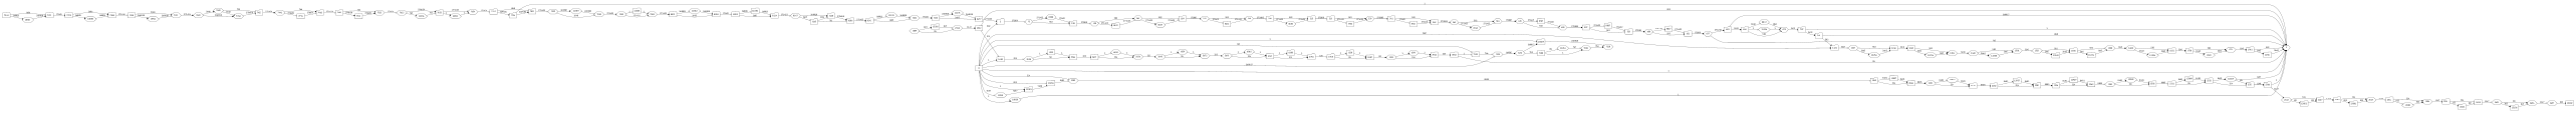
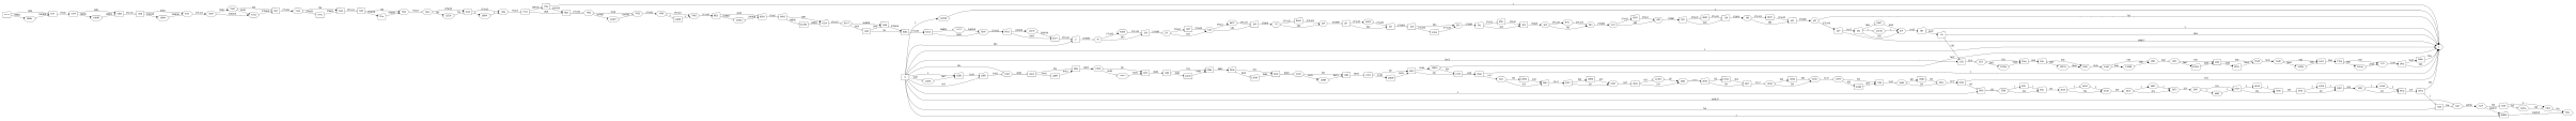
  digraph {
    fontname="JetBrains Mono"
    rankdir=LR
    node [fontname="JetBrains Mono" shape=folder]
    edge [arrowhead=odot fontname="JetBrains Mono"]
    75 [shape=hexagon]
    2
    120
    8588 [shape=hexagon]
    138 [shape=hexagon]
    168 [shape=hexagon]
    8617
    189
    8637 [shape=hexagon]
    222 [shape=hexagon]
    249 [shape=hexagon]
    8663
    294
    315
    8683 [shape=hexagon]
    318
    339 [shape=hexagon]
    8703
    341
    362
    8723
    363 [shape=hexagon]
    384 [shape=hexagon]
    8743 [shape=hexagon]
    435 [shape=hexagon]
    480 [shape=hexagon]
    8787
    507
    528
    8807
    600 [shape=hexagon]
    621
    8827
    637 [shape=hexagon]
    1 [shape=hexagon]
    639
    654
    675 [shape=hexagon]
    8847 [shape=hexagon]
    11196 [shape=hexagon]
    707
    741
    1131
    1225 [shape=hexagon]
    1246
    13256 [shape=hexagon]
    1363
    1384 [shape=hexagon]
    13276 [shape=hexagon]
    1468 [shape=hexagon]
    1501 [shape=hexagon]
    13308 [shape=hexagon]
    1520 [shape=hexagon]
    1555
    13342
    1588 [shape=hexagon]
    13374
    1600 [shape=hexagon]
    1621
    13394 [shape=hexagon]
    1750
    1771 [shape=hexagon]
    13414 [shape=hexagon]
    1961
    14564
    1983 [shape=hexagon]
    2043
    2064
    12897
    2150 [shape=hexagon]
    2171
    12917 [shape=hexagon]
    2182
    2203
    12937
    2236
    2269
    12969
    2281 [shape=hexagon]
    2302
    12989 [shape=hexagon]
    2311
    2332
    13009
    2353
    13019 [shape=hexagon]
    2366
    2443 [shape=hexagon]
    2467
    13052
    2497
    2527 [shape=hexagon]
    13081
    2563
    2584 [shape=hexagon]
    13101 [shape=hexagon]
    2594
    2615
    13121
    2620 [shape=hexagon]
    2656 [shape=hexagon]
    13156
    2695 [shape=hexagon]
+   2722
    13182
    2889 [shape=hexagon]
    2910 [shape=hexagon]
    13202
    2922
    3483
    3528 [shape=hexagon]
    3564
    5993
    3615
    3636 [shape=hexagon]
    6013 [shape=hexagon]
    3645 [shape=hexagon]
    3672 [shape=hexagon]
    6039 [shape=hexagon]
    3693 [shape=hexagon]
    3717
    6062 [shape=hexagon]
    3756
    6100
    3758
    3887
    6228
    3921 [shape=hexagon]
    3942
    6248 [shape=hexagon]
    3963
    7123
    7125 [shape=hexagon]
    7175 [shape=hexagon]
    7180
    10829
    7201 [shape=hexagon]
    11216 [shape=hexagon]
    7210 [shape=hexagon]
    7249
    7270
    10865 [shape=hexagon]
    7279
    7300
    10885 [shape=hexagon]
    7318
    7378 [shape=hexagon]
    10944 [shape=hexagon]
    7387 [shape=hexagon]
    7402 [shape=hexagon]
    7740 [shape=hexagon]
    7423
    7441 [shape=hexagon]
    7462
    7774
    7492
    7513 [shape=hexagon]
    7794
    7612 [shape=hexagon]
    7633
    11236 [shape=hexagon]
    7654 [shape=hexagon]
    10984 [shape=hexagon]
    7717
    7734
    7815
    7932 [shape=hexagon]
    7953 [shape=hexagon]
    11007 [shape=hexagon]
    7959 [shape=hexagon]
    7983 [shape=hexagon]
    11030
    8025
    8058
    11062 [shape=hexagon]
    8093
    8114
    11082
    8147 [shape=hexagon]
    8165
    8168
    8186
    8243
    8264 [shape=hexagon]
    11122 [shape=hexagon]
    8422
    8477
    11176 [shape=hexagon]
    10828 [shape=hexagon]
    11280 [shape=hexagon]
    11281
    11854
    0
    75 -> 120 [arrowhead=tee label=582]
    75 -> 8588 [arrowhead=dot label=271423]
    2 -> 75 [label=272005]
    120 -> 138 [label=272005]
    8588 -> 120 [label=271423]
    138 -> 168 [arrowhead=dot label=582]
    138 -> 8617 [arrowhead=tee label=271423]
    168 -> 189 [label=582]
    168 -> 8637 [arrowhead=dot label=271423]
    8617 -> 168 [label=271423]
    189 -> 222 [arrowhead=tee label=272005]
    8637 -> 189 [label=271423]
    222 -> 249 [arrowhead=tee label=582]
    222 -> 8663 [label=271423]
    249 -> 294 [label=272005]
    8663 -> 249 [label=271423]
    294 -> 315 [arrowhead=tee label=582]
    294 -> 8683 [arrowhead=tee label=271423]
    315 -> 318 [label=272005]
    8683 -> 315 [label=271423]
    318 -> 339 [arrowhead=dot label=582]
    318 -> 8703 [label=271423]
    339 -> 341 [arrowhead=tee label=272005]
    8703 -> 339 [arrowhead=tee label=271423]
    341 -> 362 [arrowhead=dot label=582]
    341 -> 8723 [label=271423]
    362 -> 363 [arrowhead=tee label=272005]
    8723 -> 362 [arrowhead=tee label=271423]
    363 -> 384 [arrowhead=dot label=582]
    363 -> 8743 [arrowhead=dot label=271423]
    384 -> 435 [arrowhead=dot label=272005]
    8743 -> 384 [label=271423]
    435 -> 480 [label=582]
    435 -> 8787 [arrowhead=tee label=271423]
    480 -> 507 [arrowhead=dot label=272005]
    8787 -> 480 [arrowhead=tee label=271423]
    507 -> 528 [label=583]
    507 -> 8807 [label=271422]
    528 -> 600 [arrowhead=dot label=272005]
    8807 -> 528 [label=271422]
    600 -> 621 [arrowhead=tee label=583]
    600 -> 8827 [arrowhead=tee label=271422]
    621 -> 637 [arrowhead=dot label=272005]
    8827 -> 621 [label=271422]
    637 -> 1 [arrowhead=dot label=765]
    637 -> 639 [arrowhead=dot label=271240]
    639 -> 1 [arrowhead=dot label=268817]
    639 -> 654 [arrowhead=dot label=2423]
    654 -> 675 [arrowhead=tee label=582]
    654 -> 8847 [label=1840]
    654 -> 11196 [label=1]
    675 -> 707 [arrowhead=tee label=2423]
    8847 -> 675 [arrowhead=tee label=1840]
    11196 -> 675 [arrowhead=tee label=1]
    707 -> 1 [label=1]
    707 -> 741 [arrowhead=dot label=2422]
    741 -> 1 [label=1840]
    741 -> 1131 [arrowhead=tee label=582]
    1131 -> 1225 [label=3245]
    1225 -> 1246 [arrowhead=tee label=582]
    1225 -> 13256 [arrowhead=tee label=2663]
    1246 -> 1363 [arrowhead=dot label=3245]
    13256 -> 1246 [arrowhead=tee label=2663]
    1363 -> 1384 [arrowhead=dot label=582]
    1363 -> 13276 [arrowhead=tee label=2663]
    1384 -> 1468 [arrowhead=tee label=3245]
    13276 -> 1384 [arrowhead=dot label=2663]
    1468 -> 1501 [label=582]
    1468 -> 13308 [arrowhead=dot label=2663]
    1501 -> 1520 [label=3245]
    13308 -> 1501 [arrowhead=dot label=2663]
    1520 -> 1555 [arrowhead=tee label=582]
    1520 -> 13342 [arrowhead=dot label=2663]
    1555 -> 1588 [label=582]
    1555 -> 13374 [arrowhead=dot label=2663]
    13342 -> 1555 [arrowhead=dot label=2663]
    1588 -> 1600 [arrowhead=dot label=3245]
    13374 -> 1588 [arrowhead=tee label=2663]
    1600 -> 1621 [arrowhead=dot label=582]
    1600 -> 13394 [arrowhead=tee label=2663]
    1621 -> 1750 [arrowhead=dot label=3245]
    13394 -> 1621 [label=2663]
    1750 -> 1771 [arrowhead=dot label=582]
    1750 -> 13414 [arrowhead=dot label=2663]
    1771 -> 1961 [arrowhead=dot label=3245]
    13414 -> 1771 [arrowhead=tee label=2663]
    1961 -> 1 [arrowhead=tee label=582]
    1961 -> 14564 [arrowhead=dot label=2663]
    14564 -> 1 [arrowhead=dot label=2663]
    1983 -> 2043 [label=8805]
    2043 -> 2064 [label=324]
    2043 -> 12897 [label=8481]
    2064 -> 2150 [arrowhead=dot label=8805]
    12897 -> 2064 [arrowhead=dot label=8481]
    2150 -> 2171 [arrowhead=dot label=324]
    2150 -> 12917 [label=8481]
    2171 -> 2182 [arrowhead=tee label=8805]
    12917 -> 2171 [arrowhead=dot label=8481]
    2182 -> 2203 [arrowhead=tee label=324]
    2182 -> 12937 [arrowhead=tee label=8481]
    2203 -> 2236 [arrowhead=dot label=8805]
    12937 -> 2203 [arrowhead=dot label=8481]
    2236 -> 2269 [arrowhead=dot label=324]
    2236 -> 12969 [label=8481]
    2269 -> 2281 [label=8805]
    12969 -> 2269 [label=8481]
    2281 -> 2302 [arrowhead=tee label=324]
    2281 -> 12989 [arrowhead=dot label=8481]
    2302 -> 2311 [label=8805]
    12989 -> 2302 [arrowhead=tee label=8481]
    2311 -> 2332 [arrowhead=dot label=324]
    2311 -> 13009 [arrowhead=dot label=8481]
    2332 -> 2353 [label=324]
    2332 -> 13019 [arrowhead=dot label=8481]
    13009 -> 2332 [arrowhead=tee label=8481]
    2353 -> 2366 [arrowhead=dot label=1148]
    13019 -> 1 [arrowhead=tee label=7657]
    13019 -> 2353 [arrowhead=tee label=824]
    2366 -> 1 [label=1]
    2366 -> 2443 [arrowhead=tee label=1147]
    2443 -> 2467 [arrowhead=tee label=324]
    2443 -> 13052 [arrowhead=tee label=823]
    2467 -> 2497 [arrowhead=dot label=1147]
    13052 -> 2467 [arrowhead=dot label=823]
    2497 -> 2527 [arrowhead=dot label=324]
    2497 -> 13081 [arrowhead=dot label=823]
    2527 -> 2563 [label=1147]
    13081 -> 2527 [arrowhead=tee label=823]
    2563 -> 2584 [arrowhead=dot label=324]
    2563 -> 13101 [label=823]
    2584 -> 2594 [arrowhead=tee label=1147]
    13101 -> 2584 [arrowhead=dot label=823]
    2594 -> 2615 [label=324]
    2594 -> 13121 [arrowhead=tee label=823]
    2615 -> 2620 [label=1147]
    13121 -> 2615 [label=823]
    2620 -> 2656 [arrowhead=dot label=324]
    2620 -> 13156 [arrowhead=dot label=823]
    2656 -> 2695 [label=1147]
    13156 -> 2656 [label=823]
+   2695 -> 2722 [arrowhead=tee label=324]
    2695 -> 13182 [arrowhead=tee label=823]
+   2722 -> 2889 [label=1147]
+   13182 -> 2722 [arrowhead=dot label=823]
    2889 -> 2910 [label=324]
    2889 -> 13202 [arrowhead=dot label=823]
    2910 -> 2922 [arrowhead=dot label=1147]
    13202 -> 2910 [label=823]
    2922 -> 1 [arrowhead=tee label=823]
    2922 -> 3483 [label=324]
    3483 -> 3528 [label=325]
    3528 -> 3564 [arrowhead=dot label=324]
    3528 -> 5993 [arrowhead=tee label=1]
    3564 -> 3615 [arrowhead=tee label=325]
    5993 -> 3564 [label=1]
    3615 -> 3636 [arrowhead=tee label=324]
    3615 -> 6013 [label=1]
    3636 -> 3645 [arrowhead=tee label=325]
    6013 -> 3636 [arrowhead=tee label=1]
    3645 -> 3672 [arrowhead=dot label=324]
    3645 -> 6039 [arrowhead=dot label=1]
    3672 -> 3693 [arrowhead=tee label=325]
    6039 -> 3672 [arrowhead=dot label=1]
    3693 -> 3717 [label=324]
    3693 -> 6062 [arrowhead=tee label=1]
    3717 -> 3756 [arrowhead=dot label=324]
    3717 -> 6100 [arrowhead=tee label=1]
    6062 -> 3717 [arrowhead=dot label=1]
    3756 -> 3758 [label=325]
    6100 -> 3756 [label=1]
    3758 -> 3887 [arrowhead=dot label=324]
    3758 -> 6228 [arrowhead=tee label=1]
    3887 -> 3921 [arrowhead=dot label=325]
    6228 -> 3887 [arrowhead=tee label=1]
    3921 -> 3942 [arrowhead=tee label=324]
    3921 -> 6248 [arrowhead=dot label=1]
    3942 -> 3963 [arrowhead=tee label=325]
    6248 -> 3942 [arrowhead=dot label=1]
    3963 -> 1 [arrowhead=tee label=324]
    3963 -> 7123 [label=1]
    7123 -> 7125 [label=766]
    7125 -> 7175 [arrowhead=dot label=269583]
    7175 -> 7180 [label=766]
    7175 -> 10829 [arrowhead=dot label=268817]
    7180 -> 7201 [arrowhead=dot label=1]
    7180 -> 11216 [label=765]
    10829 -> 7210 [label=268818]
    7201 -> 7210 [arrowhead=dot label=766]
    11216 -> 7201 [label=765]
    7249 -> 7270 [label=2606]
    7249 -> 10865 [arrowhead=tee label=268818]
    7270 -> 7279 [arrowhead=tee label=271424]
    10865 -> 7270 [arrowhead=dot label=268818]
    7279 -> 7300 [arrowhead=dot label=2606]
    7279 -> 10885 [arrowhead=dot label=268818]
    7300 -> 7318 [label=271424]
    10885 -> 7300 [label=268818]
    7318 -> 7378 [arrowhead=tee label=2606]
    7318 -> 10944 [arrowhead=dot label=268818]
    7378 -> 7387 [arrowhead=dot label=271424]
    10944 -> 7378 [label=268818]
    7387 -> 7402 [arrowhead=dot label=2606]
    7387 -> 7740 [arrowhead=dot label=268818]
    7402 -> 7740 [arrowhead=tee label=1840]
    7402 -> 7423 [label=766]
    7740 -> 7423 [arrowhead=tee label=270658]
    7423 -> 7441 [arrowhead=dot label=271424]
    7441 -> 7462 [arrowhead=dot label=766]
    7441 -> 7774 [label=270658]
    7462 -> 7492 [label=271424]
    7774 -> 7462 [label=270658]
    7492 -> 7513 [arrowhead=tee label=766]
    7492 -> 7794 [arrowhead=dot label=270658]
    7513 -> 7612 [label=271424]
    7794 -> 7513 [arrowhead=dot label=270658]
    7612 -> 7633 [arrowhead=dot label=270659]
    7612 -> 11236 [arrowhead=tee label=765]
    7633 -> 7654 [arrowhead=tee label=271423]
    7633 -> 10984 [arrowhead=dot label=1]
    11236 -> 7633 [label=765]
    7654 -> 7717 [label=271424]
    10984 -> 7654 [arrowhead=tee label=1]
    7717 -> 7734 [arrowhead=tee label=269584]
    7717 -> 7815 [label=1840]
    7734 -> 1 [label=1]
    7734 -> 7815 [arrowhead=dot label=269583]
    7815 -> 7932 [label=271423]
    7932 -> 7953 [label=1840]
    7932 -> 11007 [arrowhead=tee label=269583]
    7953 -> 7959 [arrowhead=tee label=271423]
    11007 -> 7953 [label=269583]
    7959 -> 7983 [arrowhead=tee label=271422]
    7959 -> 11030 [label=1]
    7983 -> 8025 [arrowhead=dot label=271423]
    11030 -> 7983 [arrowhead=tee label=1]
    8025 -> 8058 [label=2605]
    8025 -> 11062 [label=268818]
    8058 -> 8093 [label=271423]
    11062 -> 8058 [arrowhead=tee label=268818]
    8093 -> 8114 [arrowhead=dot label=2605]
    8093 -> 11082 [label=268818]
    8114 -> 8147 [label=271423]
    11082 -> 8114 [label=268818]
    8147 -> 8165 [label=2605]
    8147 -> 8168 [arrowhead=dot label=268818]
    8165 -> 8168 [label=1840]
    8165 -> 8186 [label=765]
    8168 -> 8186 [arrowhead=dot label=270658]
    8186 -> 8243 [arrowhead=dot label=271423]
    8243 -> 8264 [label=2605]
    8243 -> 11122 [label=268818]
    8264 -> 8422 [arrowhead=dot label=271423]
    11122 -> 8264 [arrowhead=tee label=268818]
    8422 -> 8477 [arrowhead=tee label=2605]
    8422 -> 11176 [arrowhead=dot label=268818]
    8477 -> 2 [arrowhead=tee label=271423]
    11176 -> 8477 [label=268818]
    10828 -> 1 [arrowhead=dot label=1]
    11280 -> 11281 [arrowhead=tee label=7657]
    11281 -> 11854 [arrowhead=tee label=7658]
    11854 -> 1983 [label=8481]
    0 -> 2 [arrowhead=tee label=582]
    0 -> 1 [arrowhead=tee label=1]
    0 -> 1131 [arrowhead=dot label=2663]
    0 -> 1983 [label=324]
    0 -> 3483 [arrowhead=tee label=1]
    0 -> 7123 [label=765]
    0 -> 7125 [label=268817]
    0 -> 10829 [arrowhead=tee label=1]
    0 -> 10828 [arrowhead=dot label=1]
    0 -> 11280 [label=7657]
    0 -> 11281 [arrowhead=dot label=1]
    0 -> 11854 [label=823]
  }
